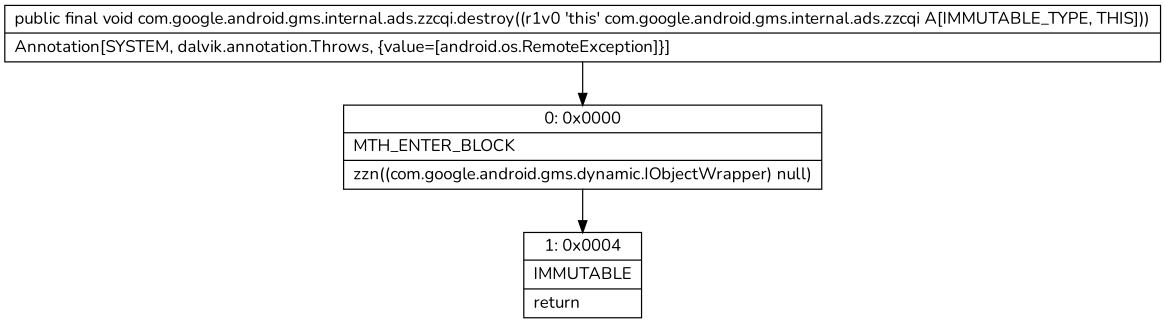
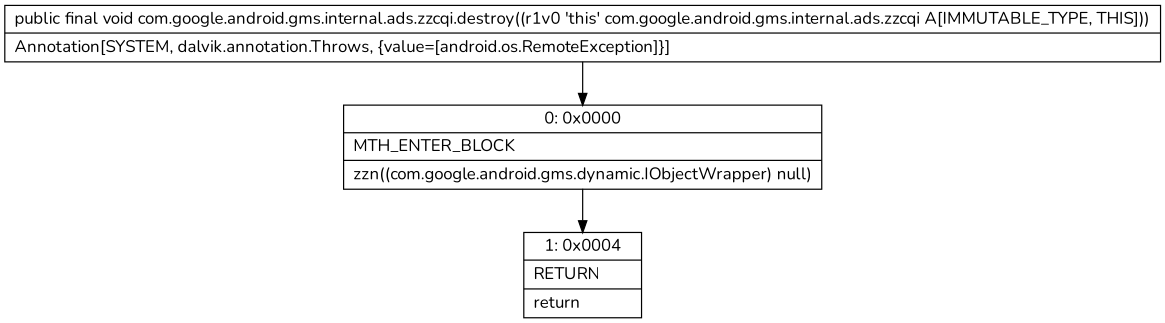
  digraph {
    fontname=Nunito
    node [shape=record fontname=Nunito]
    edge [fontname=Nunito]
    n1 [label="{0\:\ 0x0000|MTH_ENTER_BLOCK\l|zzn((com.google.android.gms.dynamic.IObjectWrapper) null)\l}"]
-   n2 [label="{1\:\ 0x0004|IMMUTABLE\l|return\l}"]
+   n2 [label="{1\:\ 0x0004|RETURN\l|return\l}"]
    n3 [label="{public final void com.google.android.gms.internal.ads.zzcqi.destroy((r1v0 'this' com.google.android.gms.internal.ads.zzcqi A[IMMUTABLE_TYPE, THIS]))  | Annotation[SYSTEM, dalvik.annotation.Throws, \{value=[android.os.RemoteException]\}]\l}"]
    n1 -> n2
    n3 -> n1
  }
